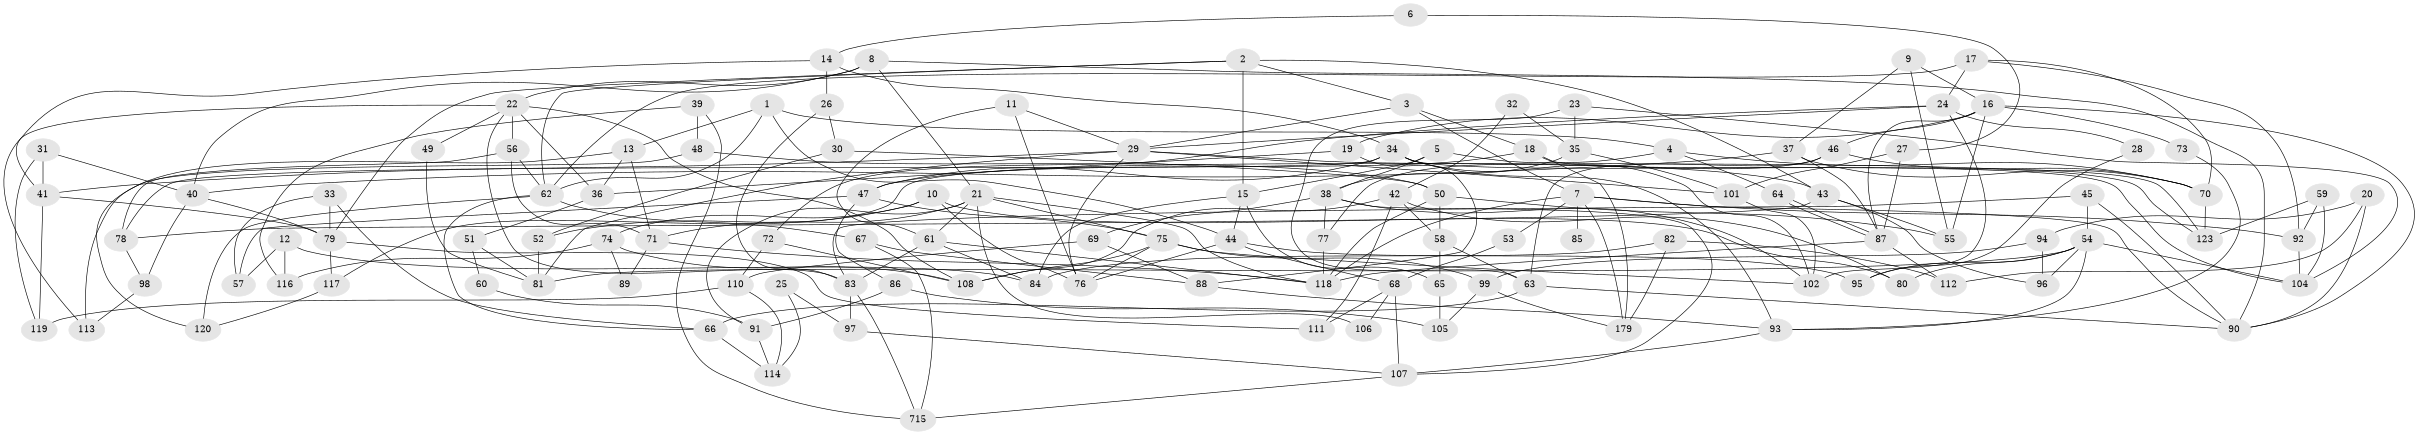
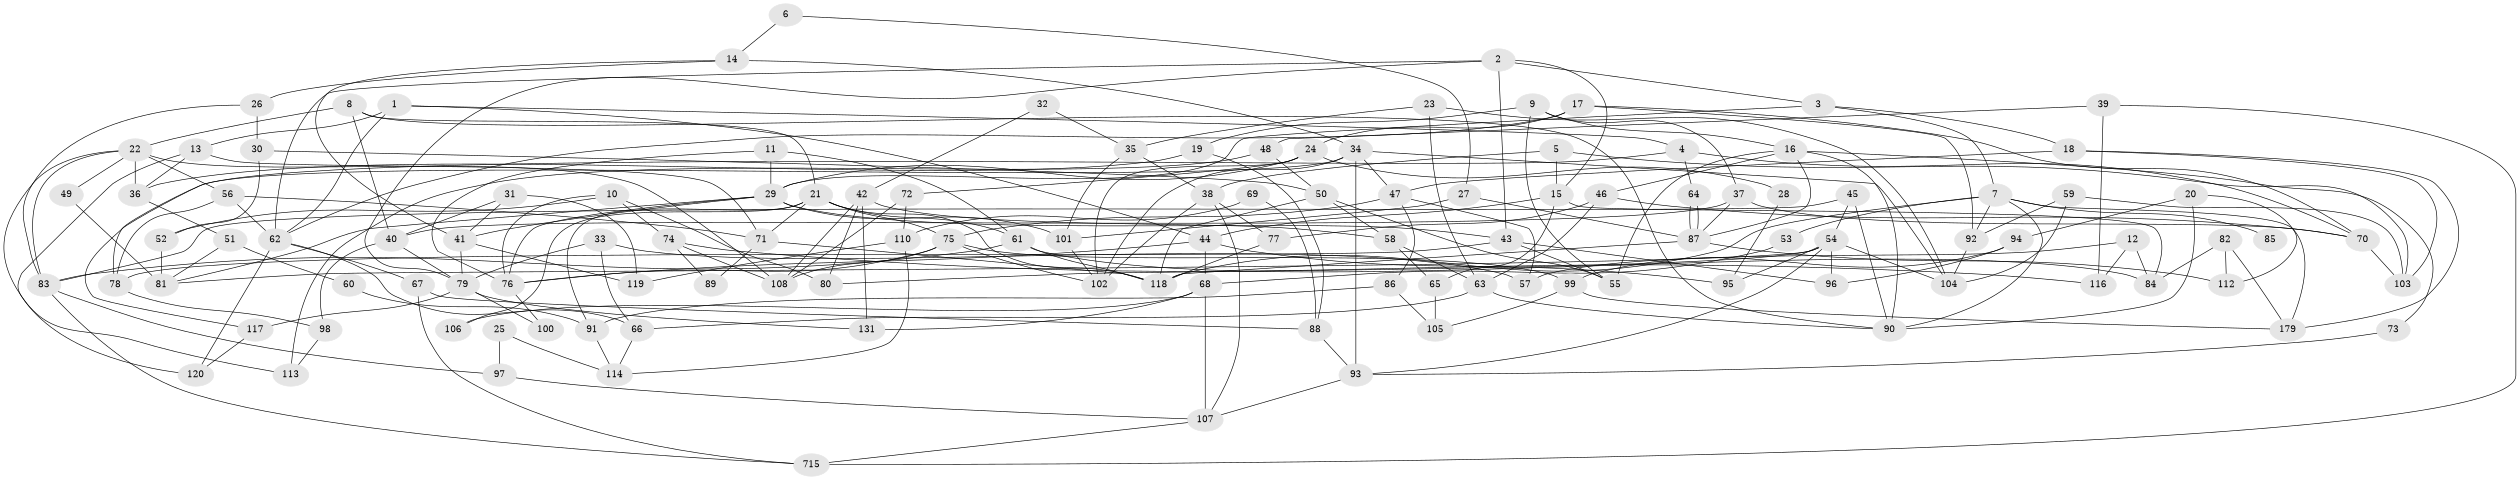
  graph {
    node [color=gray90 style=filled]
    1
    4
    13
    44
    62
    64
    70
    117
    36
    71
    120
    76
    95
    68
    66
    67
    2
    3
    15
    43
    79
    7
    18
    29
    84
    65
    55
    78
    96
-   111
+   111 [label=131]
+   100
    53
    85
    90
    92
    n36 [label=179]
    118
-   103 [label=123]
+   103
    47
    41
    101
    81
    87
    5
    38
    102
    69
    77
    107
    6
    14
    27
    26
    34
    104
    8
    21
    22
    40
    61
    75
    91
    106
    49
    56
    83
    108
    113
    98
    9
    16
    19
    37
    46
    73
    88
    10
    52
    74
    80
    116
    89
    11
    12
    57
    51
    30
    93
    119
    105
    63
    112
    17
    24
    28
    72
    86
    20
    94
    99
    114
    97
    n103 [label=715]
    23
    35
    110
    25
    50
    58
    31
    32
    42
    33
    60
    39
    48
    45
    54
    59
    82
    1 -- 4
    1 -- 13
    1 -- 44
    1 -- 62
    4 -- 64
    4 -- 70
    4 -- 117
    13 -- 36
    13 -- 71
    13 -- 120
    44 -- 76
    44 -- 95
    44 -- 68
    62 -- 120
    62 -- 66
    62 -- 67
    64 -- 87
    64 -- 87
    70 -- 103
    117 -- 120
    36 -- 51
    71 -- 118
    71 -- 89
+   76 -- 100
    68 -- 111
    68 -- 107
    68 -- 106
    66 -- 114
    67 -- 88
    67 -- n103
    2 -- 62
    2 -- 3
    2 -- 15
    2 -- 43
    2 -- 79
    3 -- 7
    3 -- 18
    3 -- 29
    15 -- 44
    15 -- 84
    15 -- 65
    43 -- 55
    43 -- 78
    43 -- 96
    79 -- 117
    79 -- 111
+   79 -- 100
    7 -- 53
    7 -- 85
    7 -- 90
    7 -- 92
    7 -- n36
    7 -- 118
    18 -- n36
    18 -- 103
    18 -- 47
    29 -- 76
    29 -- 43
    29 -- 41
    29 -- 101
    29 -- 81
    65 -- 105
    78 -- 98
    53 -- 68
    92 -- 104
    47 -- 75
    47 -- 57
    47 -- 86
    41 -- 79
    41 -- 119
    101 -- 102
    87 -- 118
    87 -- 112
    5 -- 15
    5 -- 103
    5 -- 38
    38 -- 102
-   38 -- 69
    38 -- 77
    38 -- 107
    69 -- 88
    69 -- 110
    77 -- 118
    107 -- n103
    6 -- 14
    6 -- 27
    14 -- 41
    14 -- 26
    14 -- 34
    27 -- 101
    27 -- 87
    26 -- 83
    26 -- 30
    34 -- 78
    34 -- 47
    34 -- 102
    34 -- 104
    34 -- 93
    8 -- 90
    8 -- 21
    8 -- 22
    8 -- 40
    21 -- 71
    21 -- 118
    21 -- 61
    21 -- 75
    21 -- 91
    21 -- 106
    22 -- 36
    22 -- 49
    22 -- 56
    22 -- 83
    22 -- 108
    22 -- 113
    40 -- 79
    40 -- 98
    61 -- 84
    61 -- 118
    61 -- 83
    75 -- 76
    75 -- 102
    75 -- 108
    75 -- 99
    91 -- 114
    49 -- 81
    56 -- 62
    56 -- 71
    56 -- 78
    83 -- 97
    83 -- n103
    98 -- 113
    9 -- 55
    9 -- 16
-   16 -- 19
+   9 -- 19
    9 -- 37
    16 -- 55
    16 -- 90
    16 -- 87
    16 -- 46
    16 -- 73
    19 -- 36
    19 -- 88
    37 -- 70
    37 -- 87
    37 -- 40
    46 -- 70
    46 -- 77
    46 -- 63
    73 -- 93
    88 -- 93
    10 -- 76
    10 -- 52
    10 -- 74
    10 -- 80
    52 -- 81
    74 -- 108
    74 -- 116
    74 -- 89
    11 -- 76
    11 -- 29
    11 -- 61
    12 -- 84
    12 -- 116
    12 -- 57
    51 -- 81
    51 -- 60
    30 -- 52
    30 -- 50
    93 -- 107
    63 -- 66
    63 -- 90
    17 -- 62
    17 -- 70
    17 -- 92
    17 -- 24
    24 -- 29
    24 -- 102
    24 -- 28
    24 -- 72
    28 -- 95
    72 -- 108
    72 -- 110
    86 -- 91
    86 -- 105
    20 -- 90
    20 -- 112
    20 -- 94
    94 -- 96
    94 -- 99
    99 -- n36
    99 -- 105
    97 -- 107
    23 -- 104
    23 -- 63
    23 -- 35
    35 -- 101
    35 -- 38
    110 -- 119
    110 -- 114
    25 -- 114
    25 -- 97
    50 -- 55
    50 -- 118
    50 -- 58
    58 -- 65
    58 -- 63
    31 -- 41
    31 -- 40
    31 -- 119
    32 -- 35
    32 -- 42
    42 -- 111
    42 -- 108
    42 -- 80
    42 -- 58
    33 -- 66
    33 -- 79
    33 -- 57
    60 -- 91
    39 -- 116
    39 -- n103
    39 -- 48
    48 -- 113
    48 -- 50
    45 -- 90
    45 -- 83
    45 -- 54
    54 -- 95
    54 -- 96
    54 -- 81
    54 -- 104
    54 -- 80
    54 -- 93
    59 -- 92
    59 -- 103
    59 -- 104
    82 -- 84
    82 -- n36
    82 -- 112
  }
